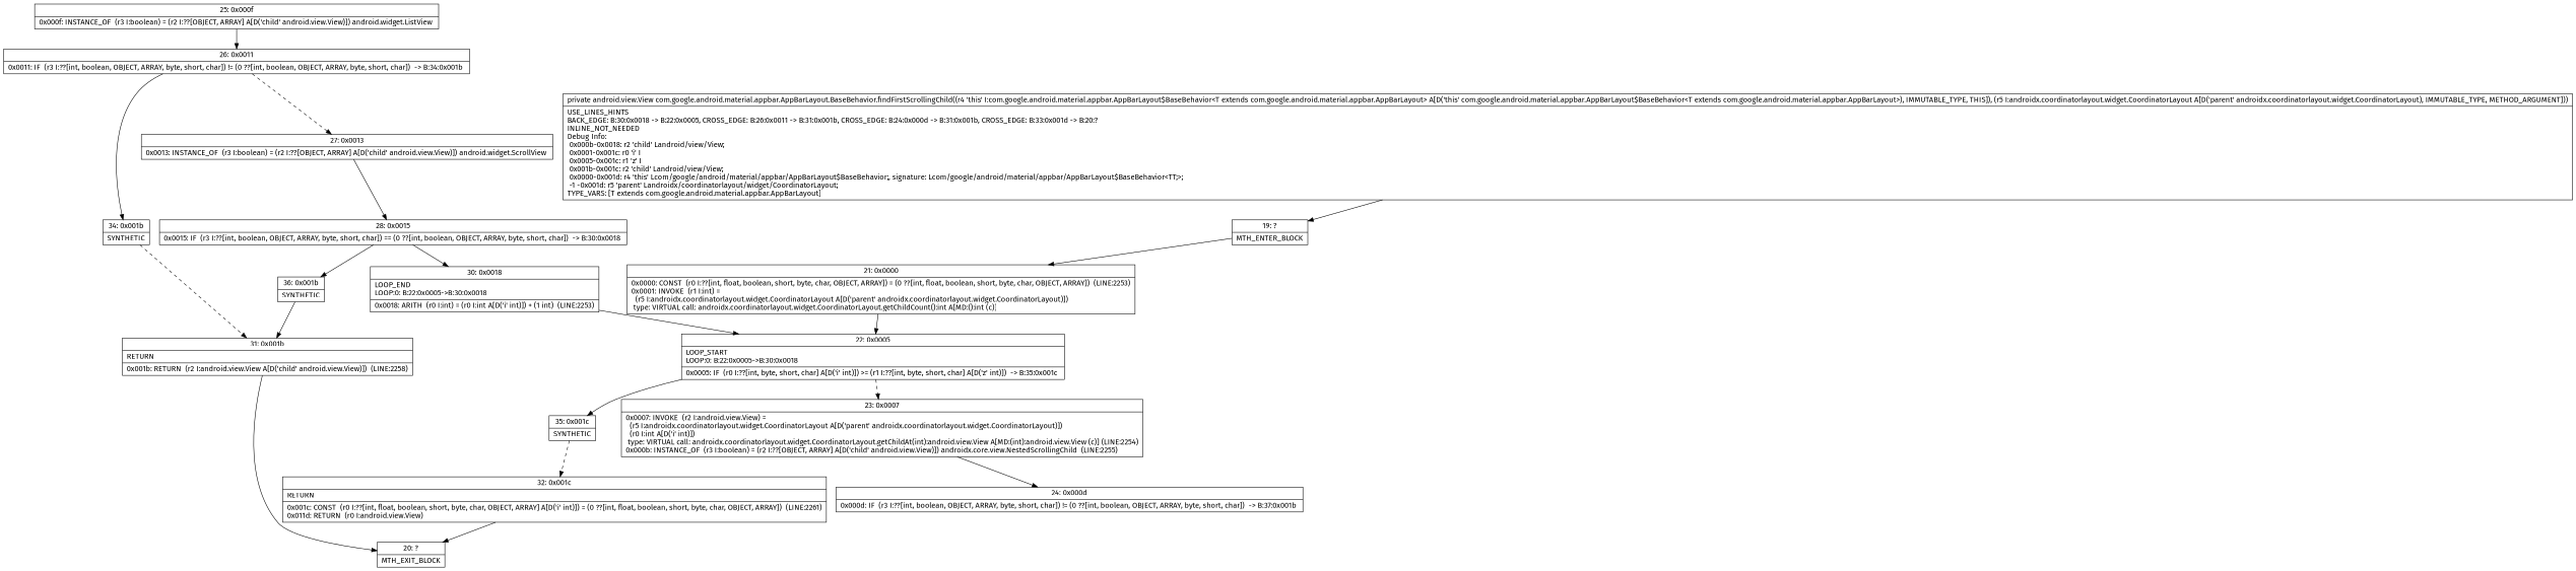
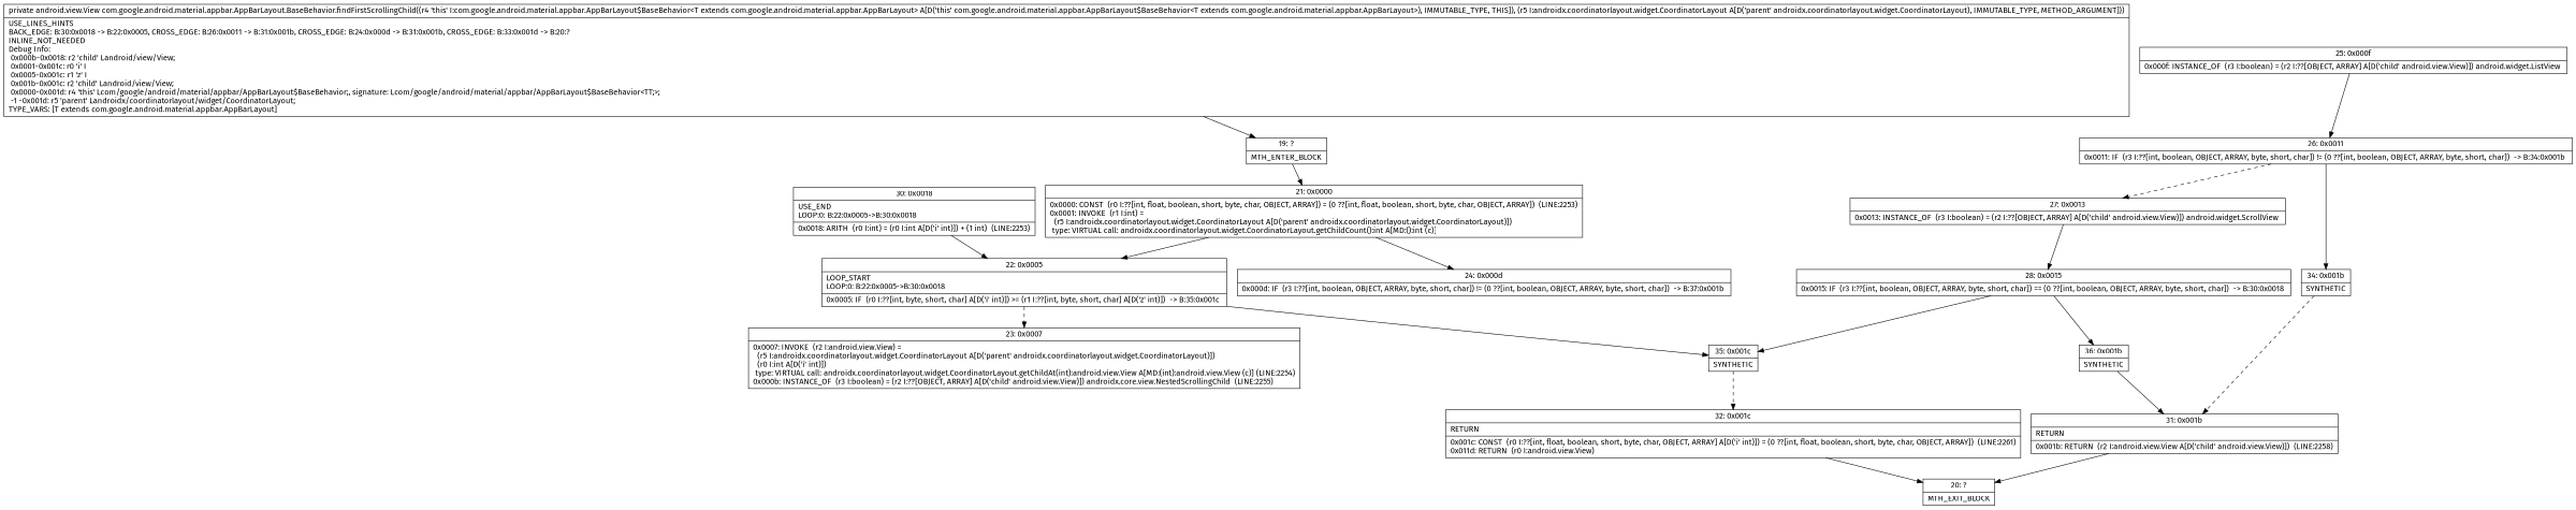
  digraph {
    fontname="Fira Sans"
    node [fontname="Fira Sans" shape=record]
    edge [fontname="Fira Sans"]
    n1 [label="{19\:\ ?|MTH_ENTER_BLOCK\l}"]
    n2 [label="{21\:\ 0x0000|0x0000: CONST  (r0 I:??[int, float, boolean, short, byte, char, OBJECT, ARRAY]) = (0 ??[int, float, boolean, short, byte, char, OBJECT, ARRAY])  (LINE:2253)\l0x0001: INVOKE  (r1 I:int) = \l  (r5 I:androidx.coordinatorlayout.widget.CoordinatorLayout A[D('parent' androidx.coordinatorlayout.widget.CoordinatorLayout)])\l type: VIRTUAL call: androidx.coordinatorlayout.widget.CoordinatorLayout.getChildCount():int A[MD:():int (c)]\l}"]
    n3 [label="{22\:\ 0x0005|LOOP_START\lLOOP:0: B:22:0x0005\-\>B:30:0x0018\l|0x0005: IF  (r0 I:??[int, byte, short, char] A[D('i' int)]) \>= (r1 I:??[int, byte, short, char] A[D('z' int)])  \-\> B:35:0x001c \l}"]
    n4 [label="{23\:\ 0x0007|0x0007: INVOKE  (r2 I:android.view.View) = \l  (r5 I:androidx.coordinatorlayout.widget.CoordinatorLayout A[D('parent' androidx.coordinatorlayout.widget.CoordinatorLayout)])\l  (r0 I:int A[D('i' int)])\l type: VIRTUAL call: androidx.coordinatorlayout.widget.CoordinatorLayout.getChildAt(int):android.view.View A[MD:(int):android.view.View (c)] (LINE:2254)\l0x000b: INSTANCE_OF  (r3 I:boolean) = (r2 I:??[OBJECT, ARRAY] A[D('child' android.view.View)]) androidx.core.view.NestedScrollingChild  (LINE:2255)\l}"]
    n5 [label="{35\:\ 0x001c|SYNTHETIC\l}"]
    n6 [label="{24\:\ 0x000d|0x000d: IF  (r3 I:??[int, boolean, OBJECT, ARRAY, byte, short, char]) != (0 ??[int, boolean, OBJECT, ARRAY, byte, short, char])  \-\> B:37:0x001b \l}"]
    n7 [label="{32\:\ 0x001c|RETURN\l|0x001c: CONST  (r0 I:??[int, float, boolean, short, byte, char, OBJECT, ARRAY] A[D('i' int)]) = (0 ??[int, float, boolean, short, byte, char, OBJECT, ARRAY])  (LINE:2261)\l0x011d: RETURN  (r0 I:android.view.View) \l}"]
    n8 [label="{25\:\ 0x000f|0x000f: INSTANCE_OF  (r3 I:boolean) = (r2 I:??[OBJECT, ARRAY] A[D('child' android.view.View)]) android.widget.ListView \l}"]
    n9 [label="{26\:\ 0x0011|0x0011: IF  (r3 I:??[int, boolean, OBJECT, ARRAY, byte, short, char]) != (0 ??[int, boolean, OBJECT, ARRAY, byte, short, char])  \-\> B:34:0x001b \l}"]
    n10 [label="{27\:\ 0x0013|0x0013: INSTANCE_OF  (r3 I:boolean) = (r2 I:??[OBJECT, ARRAY] A[D('child' android.view.View)]) android.widget.ScrollView \l}"]
    n11 [label="{34\:\ 0x001b|SYNTHETIC\l}"]
    n12 [label="{28\:\ 0x0015|0x0015: IF  (r3 I:??[int, boolean, OBJECT, ARRAY, byte, short, char]) == (0 ??[int, boolean, OBJECT, ARRAY, byte, short, char])  \-\> B:30:0x0018 \l}"]
    n13 [label="{31\:\ 0x001b|RETURN\l|0x001b: RETURN  (r2 I:android.view.View A[D('child' android.view.View)])  (LINE:2258)\l}"]
-   n14 [label="{30\:\ 0x0018|LOOP_END\lLOOP:0: B:22:0x0005\-\>B:30:0x0018\l|0x0018: ARITH  (r0 I:int) = (r0 I:int A[D('i' int)]) + (1 int)  (LINE:2253)\l}"]
+   n14 [label="{30\:\ 0x0018|USE_END\lLOOP:0: B:22:0x0005\-\>B:30:0x0018\l|0x0018: ARITH  (r0 I:int) = (r0 I:int A[D('i' int)]) + (1 int)  (LINE:2253)\l}"]
    n15 [label="{36\:\ 0x001b|SYNTHETIC\l}"]
    n16 [label="{20\:\ ?|MTH_EXIT_BLOCK\l}"]
    n17 [label="{private android.view.View com.google.android.material.appbar.AppBarLayout.BaseBehavior.findFirstScrollingChild((r4 'this' I:com.google.android.material.appbar.AppBarLayout$BaseBehavior\<T extends com.google.android.material.appbar.AppBarLayout\> A[D('this' com.google.android.material.appbar.AppBarLayout$BaseBehavior\<T extends com.google.android.material.appbar.AppBarLayout\>), IMMUTABLE_TYPE, THIS]), (r5 I:androidx.coordinatorlayout.widget.CoordinatorLayout A[D('parent' androidx.coordinatorlayout.widget.CoordinatorLayout), IMMUTABLE_TYPE, METHOD_ARGUMENT]))  | USE_LINES_HINTS\lBACK_EDGE: B:30:0x0018 \-\> B:22:0x0005, CROSS_EDGE: B:26:0x0011 \-\> B:31:0x001b, CROSS_EDGE: B:24:0x000d \-\> B:31:0x001b, CROSS_EDGE: B:33:0x001d \-\> B:20:?\lINLINE_NOT_NEEDED\lDebug Info:\l  0x000b\-0x0018: r2 'child' Landroid\/view\/View;\l  0x0001\-0x001c: r0 'i' I\l  0x0005\-0x001c: r1 'z' I\l  0x001b\-0x001c: r2 'child' Landroid\/view\/View;\l  0x0000\-0x001d: r4 'this' Lcom\/google\/android\/material\/appbar\/AppBarLayout$BaseBehavior;, signature: Lcom\/google\/android\/material\/appbar\/AppBarLayout$BaseBehavior\<TT;\>;\l  \-1 \-0x001d: r5 'parent' Landroidx\/coordinatorlayout\/widget\/CoordinatorLayout;\lTYPE_VARS: [T extends com.google.android.material.appbar.AppBarLayout]\l}"]
    n1 -> n2
    n2 -> n3
    n3 -> n4 [style=dashed]
    n3 -> n5
-   n4 -> n6
+   n2 -> n6
    n5 -> n7 [style=dashed]
    n7 -> n16
    n8 -> n9
    n9 -> n10 [style=dashed]
    n9 -> n11
    n10 -> n12
    n11 -> n13 [style=dashed]
-   n12 -> n14
+   n12 -> n5
    n12 -> n15 [style=solid]
    n13 -> n16
    n14 -> n3
    n15 -> n13
    n17 -> n1
  }
